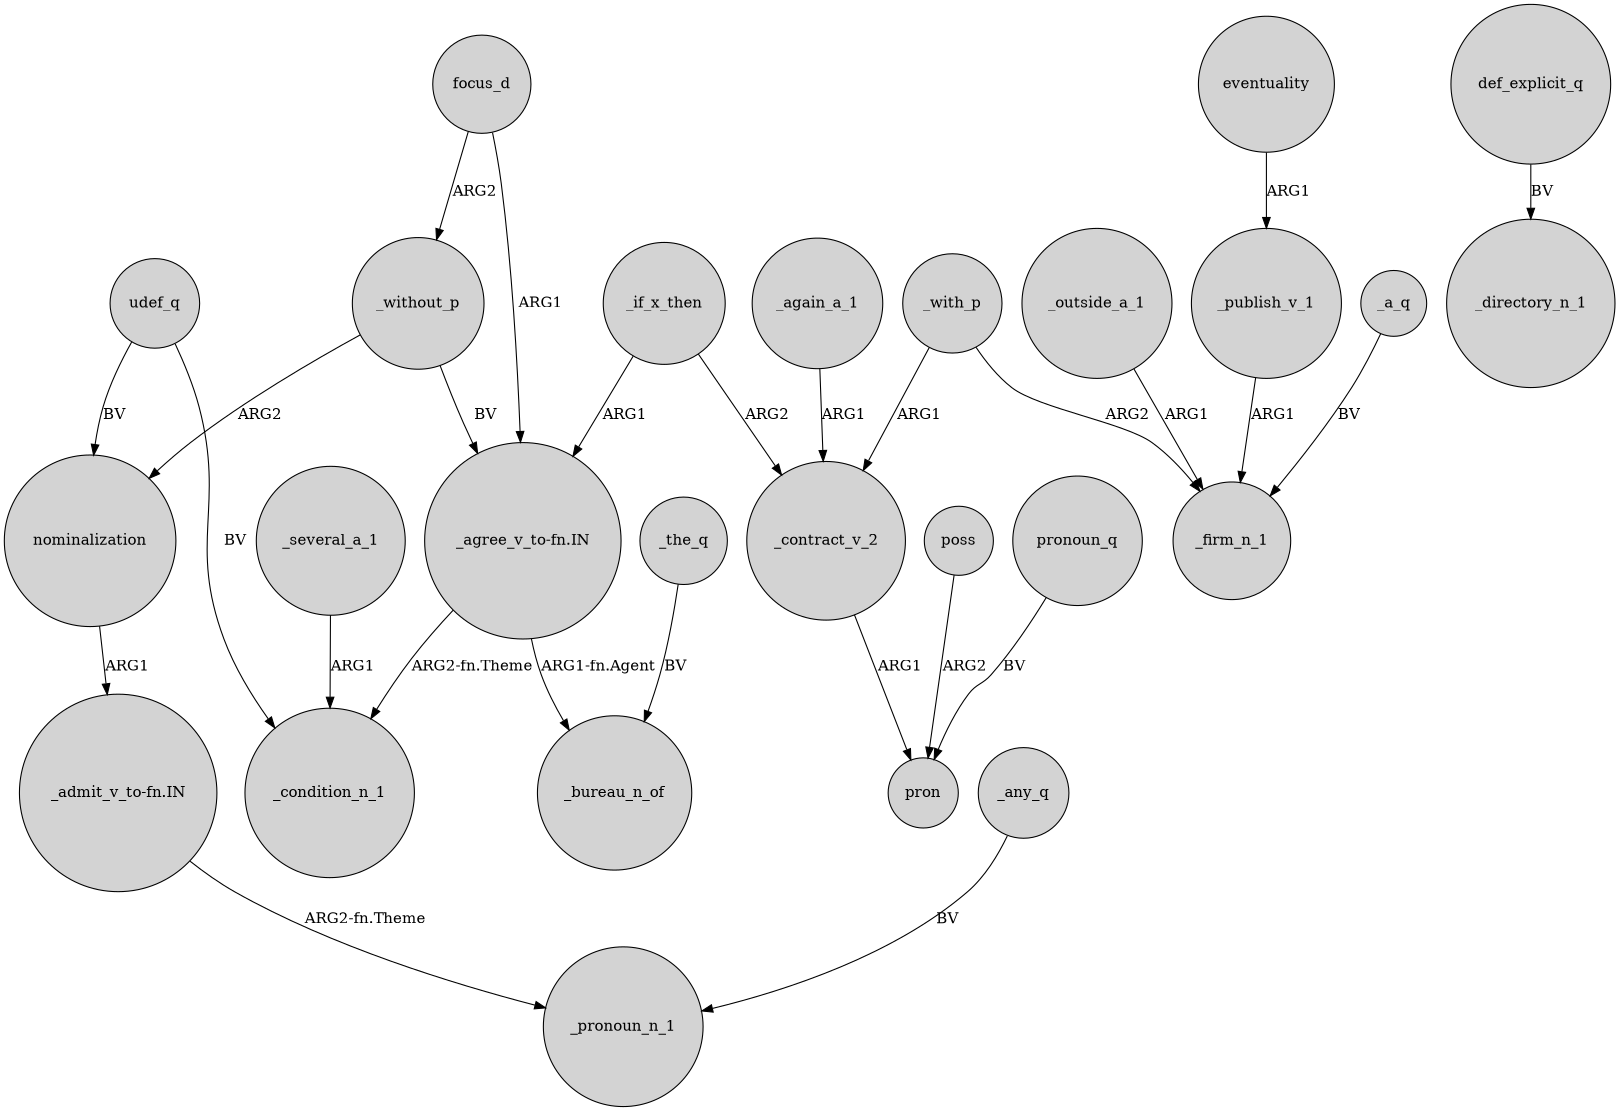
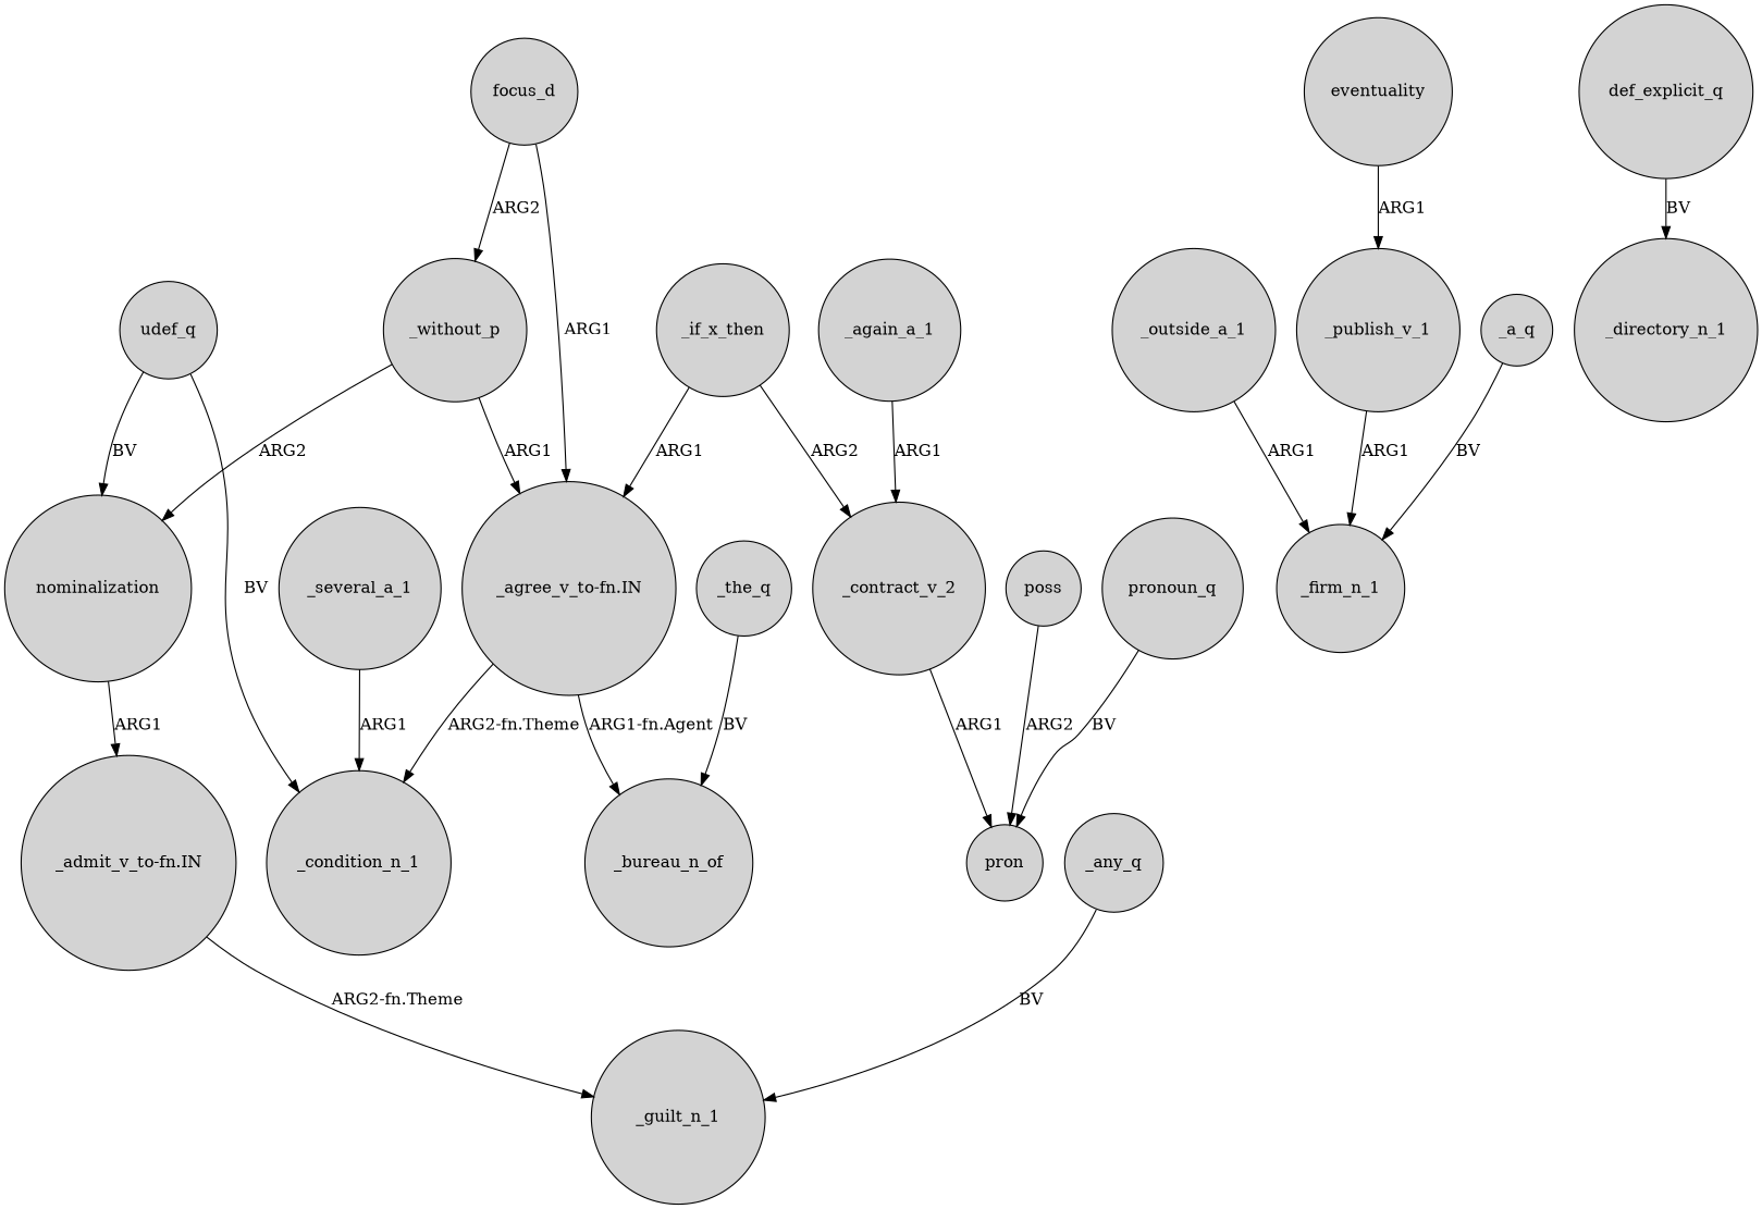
  digraph {
    node [shape=circle style=filled]
    _if_x_then
    "_agree_v_to-fn.IN"
    _contract_v_2
    _condition_n_1
    _bureau_n_of
    pron
    focus_d
    _without_p
    nominalization
    "_admit_v_to-fn.IN"
    poss
-   _with_p
    _firm_n_1
    def_explicit_q
    _directory_n_1
    _outside_a_1
    eventuality
    _publish_v_1
    _a_q
    _several_a_1
-   _guilt_n_1 [label=_pronoun_n_1]
+   _guilt_n_1
    pronoun_q
    udef_q
    _again_a_1
    _any_q
    _the_q
    _if_x_then -> "_agree_v_to-fn.IN" [label=ARG1]
    _if_x_then -> _contract_v_2 [label=ARG2]
    "_agree_v_to-fn.IN" -> _condition_n_1 [label="ARG2-fn.Theme"]
    "_agree_v_to-fn.IN" -> _bureau_n_of [label="ARG1-fn.Agent"]
    _contract_v_2 -> pron [label=ARG1]
    focus_d -> "_agree_v_to-fn.IN" [label=ARG1]
    focus_d -> _without_p [label=ARG2]
-   _without_p -> "_agree_v_to-fn.IN" [label=BV]
+   _without_p -> "_agree_v_to-fn.IN" [label=ARG1]
    _without_p -> nominalization [label=ARG2]
    nominalization -> "_admit_v_to-fn.IN" [label=ARG1]
    "_admit_v_to-fn.IN" -> _guilt_n_1 [label="ARG2-fn.Theme"]
    poss -> pron [label=ARG2]
-   _with_p -> _contract_v_2 [label=ARG1]
-   _with_p -> _firm_n_1 [label=ARG2]
    def_explicit_q -> _directory_n_1 [label=BV]
    _outside_a_1 -> _firm_n_1 [label=ARG1]
    eventuality -> _publish_v_1 [label=ARG1]
    _publish_v_1 -> _firm_n_1 [label=ARG1]
    _a_q -> _firm_n_1 [label=BV]
    _several_a_1 -> _condition_n_1 [label=ARG1]
    pronoun_q -> pron [label=BV]
    udef_q -> _condition_n_1 [label=BV]
    udef_q -> nominalization [label=BV]
    _again_a_1 -> _contract_v_2 [label=ARG1]
    _any_q -> _guilt_n_1 [label=BV]
    _the_q -> _bureau_n_of [label=BV]
  }
